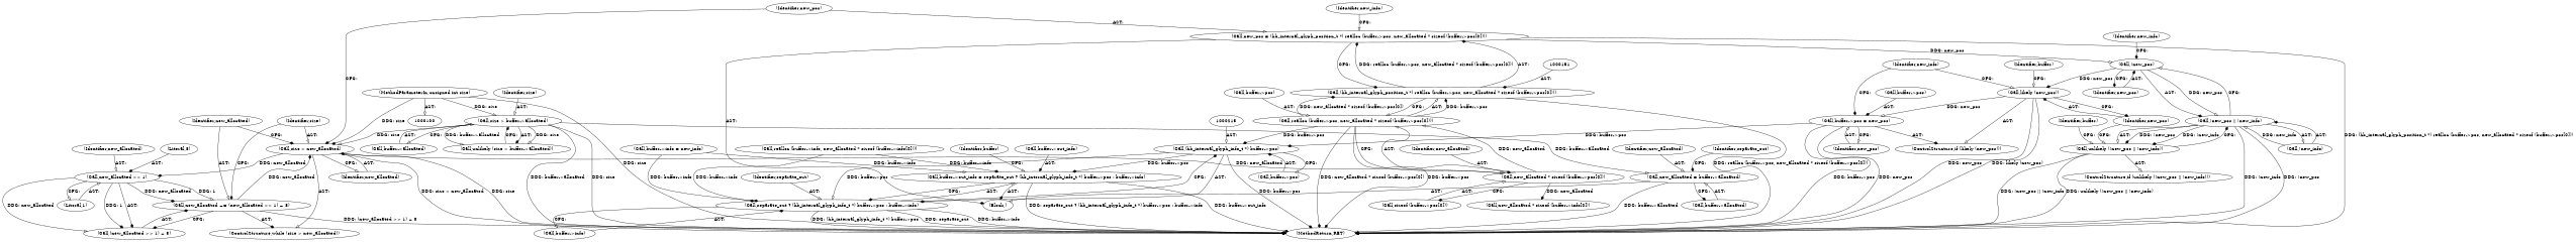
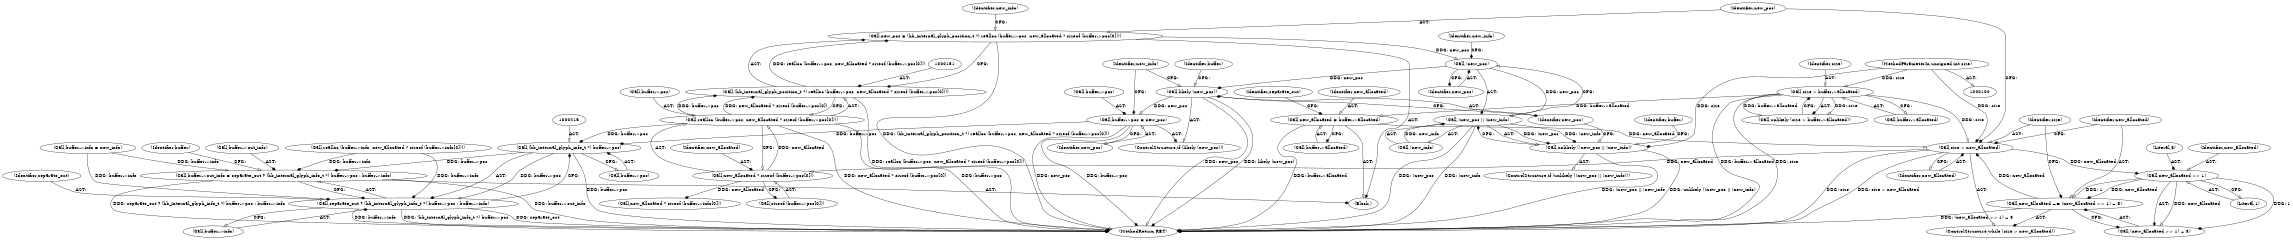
  digraph {
    edge [arrowhead=diamond]
    n1 [label="(Call,new_pos = (hb_internal_glyph_position_t *) realloc (buffer->pos, new_allocated * sizeof (buffer->pos[0])))"]
    n2 [label="(Call,(hb_internal_glyph_position_t *) realloc (buffer->pos, new_allocated * sizeof (buffer->pos[0])))"]
    n3 [label="(Call,!new_pos)"]
    n4 [label="(MethodReturn,RET)"]
    n5 [label="(Block,)"]
    n6 [label="(Call,realloc (buffer->pos, new_allocated * sizeof (buffer->pos[0])))"]
    n7 [label="(Call,!new_pos || !new_info)"]
    n8 [label="(Call,likely (new_pos))"]
    n9 [label="(Identifier,new_pos)"]
    n10 [label="(Call,new_allocated * sizeof (buffer->pos[0]))"]
    n11 [label="(Call,(hb_internal_glyph_info_t *) buffer->pos)"]
    n12 [label="(Call,sizeof (buffer->pos[0]))"]
    n13 [label="(Call,new_allocated * sizeof (buffer->info[0]))"]
    n14 [label="(Call,buffer->out_info = separate_out ? (hb_internal_glyph_info_t *) buffer->pos : buffer->info)"]
    n15 [label="(Call,separate_out ? (hb_internal_glyph_info_t *) buffer->pos : buffer->info)"]
    n16 [label="(Call,buffer->pos)"]
    n17 [label="(Call,size > new_allocated)"]
    n18 [label="(Call,new_allocated >> 1)"]
    n19 [label="(ControlStructure,while (size > new_allocated))"]
    n20 [label="(Identifier,new_allocated)"]
    n21 [label="(Call,new_allocated += (new_allocated >> 1) + 8)"]
    n22 [label="(Call,(new_allocated >> 1) + 8)"]
    n23 [label="(Literal,1)"]
    n24 [label="(Call,size > buffer->allocated)"]
    n25 [label="(Call,new_allocated = buffer->allocated)"]
    n26 [label="(Call,unlikely (size > buffer->allocated))"]
    n27 [label="(Call,buffer->allocated)"]
    n28 [label="(Call,buffer->allocated)"]
    n29 [label="(MethodParameterIn,unsigned int size)"]
    1000100
    n31 [label="(Call,unlikely (!new_pos || !new_info))"]
    n32 [label="(Call,!new_info)"]
    n33 [label="(Call,buffer->pos = new_pos)"]
    n34 [label="(ControlStructure,if (likely (new_pos)))"]
    n35 [label="(Identifier,new_pos)"]
    n36 [label="(ControlStructure,if (unlikely (!new_pos || !new_info)))"]
    n37 [label="(Identifier,new_pos)"]
    n38 [label="(Call,buffer->info)"]
    n39 [label="(Identifier,new_allocated)"]
    n40 [label="(Identifier,size)"]
    n41 [label="(Identifier,new_allocated)"]
    n42 [label="(Identifier,separate_out)"]
    n43 [label="(Identifier,new_info)"]
    n44 [label="(Identifier,new_allocated)"]
    n45 [label="(Identifier,buffer)"]
    n46 [label="(Call,buffer->pos)"]
    n47 [label="(Identifier,new_info)"]
    n48 [label="(Call,realloc (buffer->info, new_allocated * sizeof (buffer->info[0])))"]
    n49 [label="(Identifier,buffer)"]
    n50 [label="(Call,buffer->info = new_info)"]
    n51 [label="(Identifier,new_info)"]
    n52 [label="(Identifier,size)"]
    n53 [label="(Identifier,new_allocated)"]
    n54 [label="(Literal,8)"]
    n55 [label="(Call,buffer->pos)"]
    n56 [label="(Identifier,new_pos)"]
    n57 [label="(Identifier,buffer)"]
    n58 [label="(Identifier,separate_out)"]
    n59 [label="(Call,buffer->out_info)"]
    1000151
    1000215
    n1 -> n2 [label="CFG: "]
    n1 -> n3 [arrowhead=onormal label="DDG: new_pos"]
    n1 -> n4 [arrowhead=onormal label="DDG: (hb_internal_glyph_position_t *) realloc (buffer->pos, new_allocated * sizeof (buffer->pos[0]))"]
    n1 -> n5 [label="AST: "]
    n2 -> n1 [label="AST: "]
    n2 -> n1 [label="DDG: realloc (buffer->pos, new_allocated * sizeof (buffer->pos[0]))"]
    n2 -> n4 [arrowhead=onormal label="DDG: realloc (buffer->pos, new_allocated * sizeof (buffer->pos[0]))"]
    n2 -> n6 [arrowhead=onormal label="CFG: "]
    n3 -> n7 [label="AST: "]
    n3 -> n7 [arrowhead=onormal label="DDG: new_pos"]
    n3 -> n8 [label="DDG: new_pos"]
    n3 -> n9 [label="CFG: "]
    n6 -> n2 [arrowhead=onormal label="AST: "]
    n6 -> n2 [label="DDG: buffer->pos"]
    n6 -> n2 [label="DDG: new_allocated * sizeof (buffer->pos[0])"]
    n6 -> n4 [label="DDG: buffer->pos"]
    n6 -> n4 [label="DDG: new_allocated * sizeof (buffer->pos[0])"]
    n6 -> n10 [arrowhead=onormal label="CFG: "]
    n6 -> n11 [label="DDG: buffer->pos"]
    n7 -> n3 [arrowhead=onormal label="CFG: "]
    n7 -> n4 [arrowhead=onormal label="DDG: !new_info"]
    n7 -> n4 [arrowhead=onormal label="DDG: !new_pos"]
    n7 -> n31 [arrowhead=onormal label="AST: "]
    n7 -> n31 [label="DDG: !new_pos"]
    n7 -> n31 [label="DDG: !new_info"]
    n7 -> n32 [arrowhead=onormal label="AST: "]
    n8 -> n4 [arrowhead=onormal label="DDG: new_pos"]
    n8 -> n4 [label="DDG: likely (new_pos)"]
    n8 -> n33 [arrowhead=onormal label="DDG: new_pos"]
    n8 -> n34 [arrowhead=onormal label="AST: "]
    n8 -> n35 [label="CFG: "]
    n9 -> n3 [label="AST: "]
    n10 -> n6 [arrowhead=onormal label="AST: "]
    n10 -> n6 [arrowhead=onormal label="DDG: new_allocated"]
    n10 -> n12 [label="CFG: "]
    n10 -> n13 [label="DDG: new_allocated"]
    n11 -> n4 [label="DDG: buffer->pos"]
    n11 -> n14 [label="DDG: buffer->pos"]
    n11 -> n15 [label="AST: "]
    n11 -> n15 [arrowhead=onormal label="DDG: buffer->pos"]
    n11 -> n16 [arrowhead=onormal label="CFG: "]
    n12 -> n10 [arrowhead=onormal label="AST: "]
    n14 -> n4 [label="DDG: separate_out ? (hb_internal_glyph_info_t *) buffer->pos : buffer->info"]
    n14 -> n4 [label="DDG: buffer->out_info"]
    n14 -> n5 [label="AST: "]
    n14 -> n15 [label="CFG: "]
    n15 -> n4 [label="DDG: buffer->info"]
    n15 -> n4 [label="DDG: (hb_internal_glyph_info_t *) buffer->pos"]
    n15 -> n4 [arrowhead=onormal label="DDG: separate_out"]
    n15 -> n11 [label="CFG: "]
    n15 -> n14 [arrowhead=onormal label="AST: "]
    n15 -> n38 [arrowhead=onormal label="CFG: "]
    n16 -> n11 [label="AST: "]
    n17 -> n4 [label="DDG: size"]
    n17 -> n4 [arrowhead=onormal label="DDG: size > new_allocated"]
    n17 -> n10 [arrowhead=onormal label="DDG: new_allocated"]
    n17 -> n18 [label="DDG: new_allocated"]
    n17 -> n19 [arrowhead=onormal label="AST: "]
    n17 -> n20 [arrowhead=onormal label="CFG: "]
    n18 -> n21 [label="DDG: new_allocated"]
    n18 -> n21 [arrowhead=onormal label="DDG: 1"]
    n18 -> n22 [label="AST: "]
    n18 -> n22 [arrowhead=onormal label="DDG: new_allocated"]
    n18 -> n22 [label="DDG: 1"]
    n18 -> n23 [arrowhead=onormal label="CFG: "]
    n20 -> n17 [label="AST: "]
    n21 -> n4 [arrowhead=onormal label="DDG: (new_allocated >> 1) + 8"]
    n21 -> n17 [label="DDG: new_allocated"]
    n21 -> n19 [label="AST: "]
    n21 -> n22 [label="CFG: "]
    n22 -> n21 [label="AST: "]
    n23 -> n18 [arrowhead=onormal label="AST: "]
    n24 -> n4 [label="DDG: buffer->allocated"]
    n24 -> n4 [arrowhead=onormal label="DDG: size"]
    n24 -> n17 [arrowhead=onormal label="DDG: size"]
    n24 -> n25 [arrowhead=onormal label="DDG: buffer->allocated"]
    n24 -> n26 [label="AST: "]
    n24 -> n26 [arrowhead=onormal label="DDG: size"]
    n24 -> n26 [arrowhead=onormal label="DDG: buffer->allocated"]
    n24 -> n27 [arrowhead=onormal label="CFG: "]
    n25 -> n4 [arrowhead=onormal label="DDG: buffer->allocated"]
    n25 -> n5 [arrowhead=onormal label="AST: "]
+   n25 -> n17 [arrowhead=onormal label="DDG: new_allocated"]
    n25 -> n28 [label="CFG: "]
    n26 -> n24 [label="CFG: "]
    n27 -> n24 [arrowhead=onormal label="AST: "]
    n28 -> n25 [arrowhead=onormal label="AST: "]
-   n29 -> n4 [label="DDG: size"]
+   n29 -> n31 [label="DDG: size"]
    n29 -> n17 [label="DDG: size"]
    n29 -> n24 [arrowhead=onormal label="DDG: size"]
    n29 -> 1000100 [arrowhead=onormal label="AST: "]
    n31 -> n4 [label="DDG: unlikely (!new_pos || !new_info)"]
    n31 -> n4 [label="DDG: !new_pos || !new_info"]
    n31 -> n7 [label="CFG: "]
    n31 -> n36 [arrowhead=onormal label="AST: "]
    n32 -> n7 [label="AST: "]
    n32 -> n7 [arrowhead=onormal label="DDG: new_info"]
    n33 -> n4 [label="DDG: buffer->pos"]
    n33 -> n4 [arrowhead=onormal label="DDG: new_pos"]
    n33 -> n11 [label="DDG: buffer->pos"]
    n33 -> n34 [label="AST: "]
    n33 -> n37 [arrowhead=onormal label="CFG: "]
    n35 -> n8 [label="AST: "]
    n35 -> n31 [arrowhead=onormal label="CFG: "]
    n37 -> n33 [arrowhead=onormal label="AST: "]
    n38 -> n15 [label="AST: "]
    n39 -> n10 [label="AST: "]
    n40 -> n24 [arrowhead=onormal label="AST: "]
    n41 -> n25 [arrowhead=onormal label="AST: "]
    n42 -> n25 [label="CFG: "]
    n43 -> n3 [label="CFG: "]
    n44 -> n17 [label="CFG: "]
    n44 -> n21 [arrowhead=onormal label="AST: "]
    n45 -> n14 [arrowhead=onormal label="CFG: "]
    n46 -> n33 [label="AST: "]
    n47 -> n8 [arrowhead=onormal label="CFG: "]
    n47 -> n33 [label="CFG: "]
    n48 -> n14 [label="DDG: buffer->info"]
    n48 -> n15 [label="DDG: buffer->info"]
    n49 -> n31 [arrowhead=onormal label="CFG: "]
    n50 -> n14 [arrowhead=onormal label="DDG: buffer->info"]
    n50 -> n15 [label="DDG: buffer->info"]
    n51 -> n1 [arrowhead=onormal label="CFG: "]
    n52 -> n17 [arrowhead=onormal label="AST: "]
    n52 -> n21 [label="CFG: "]
    n53 -> n18 [arrowhead=onormal label="AST: "]
    n54 -> n18 [label="AST: "]
    n55 -> n6 [arrowhead=onormal label="AST: "]
    n56 -> n1 [arrowhead=onormal label="AST: "]
    n56 -> n17 [label="CFG: "]
    n57 -> n8 [arrowhead=onormal label="CFG: "]
    n58 -> n15 [arrowhead=onormal label="AST: "]
    n59 -> n14 [label="AST: "]
    1000151 -> n2 [label="AST: "]
    1000215 -> n11 [arrowhead=onormal label="AST: "]
  }
